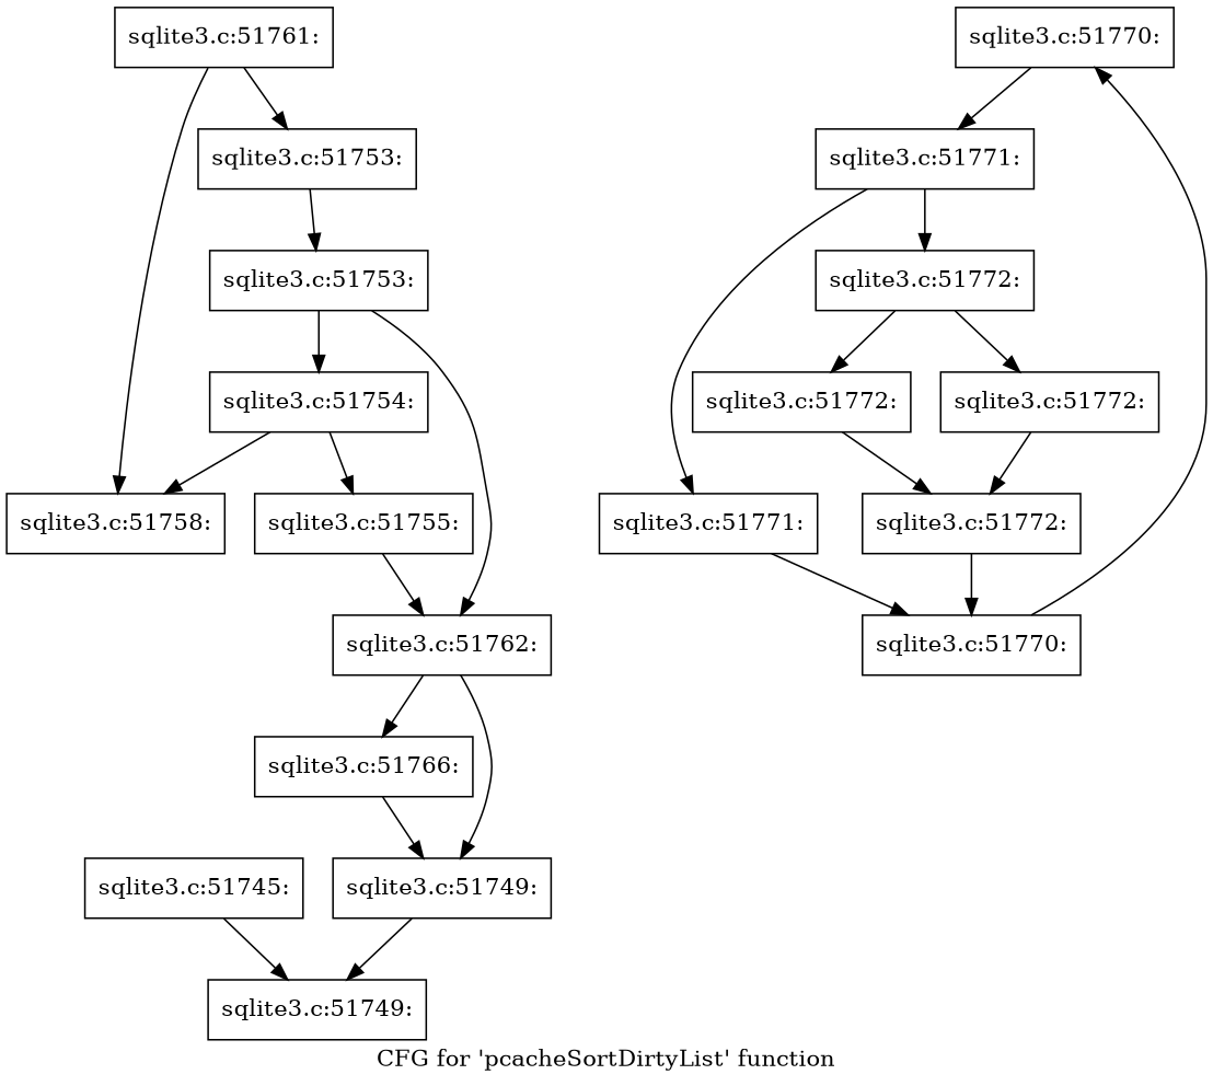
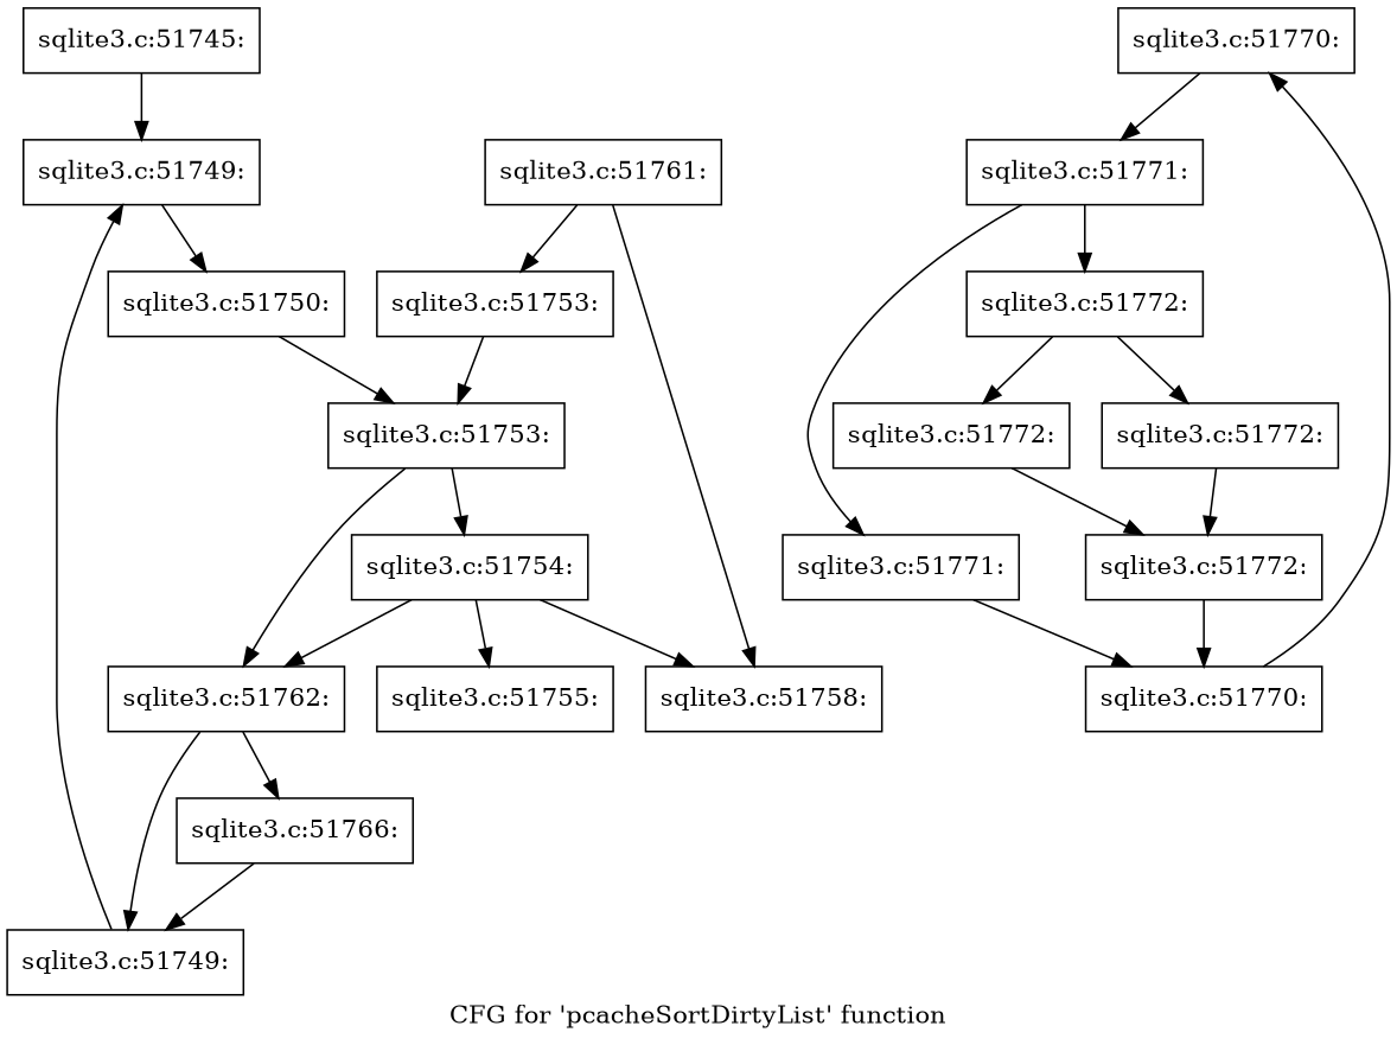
  digraph {
    label="CFG for 'pcacheSortDirtyList' function"
    node [shape=record]
    n1 [label="{sqlite3.c:51745:}"]
    n2 [label="{sqlite3.c:51749:}"]
+   n3 [label="{sqlite3.c:51750:}"]
    n4 [label="{sqlite3.c:51753:}"]
    n5 [label="{sqlite3.c:51754:}"]
    n6 [label="{sqlite3.c:51762:}"]
    n7 [label="{sqlite3.c:51770:}"]
    n8 [label="{sqlite3.c:51771:}"]
    n9 [label="{sqlite3.c:51755:}"]
    n10 [label="{sqlite3.c:51758:}"]
    n11 [label="{sqlite3.c:51766:}"]
    n12 [label="{sqlite3.c:51749:}"]
    n13 [label="{sqlite3.c:51761:}"]
    n14 [label="{sqlite3.c:51753:}"]
    n15 [label="{sqlite3.c:51771:}"]
    n16 [label="{sqlite3.c:51772:}"]
    n17 [label="{sqlite3.c:51770:}"]
    n18 [label="{sqlite3.c:51772:}"]
    n19 [label="{sqlite3.c:51772:}"]
    n20 [label="{sqlite3.c:51772:}"]
    n1 -> n2
+   n2 -> n3
+   n3 -> n4
    n4 -> n5
    n4 -> n6
    n5 -> n9
    n5 -> n10
    n6 -> n11
    n6 -> n12
    n7 -> n8
    n8 -> n15
    n8 -> n16
-   n9 -> n6
+   n5 -> n6
    n11 -> n12
    n12 -> n2
    n13 -> n10
    n13 -> n14
    n14 -> n4
    n15 -> n17
    n16 -> n18
    n16 -> n19
    n17 -> n7
    n18 -> n20
    n19 -> n20
    n20 -> n17
  }
